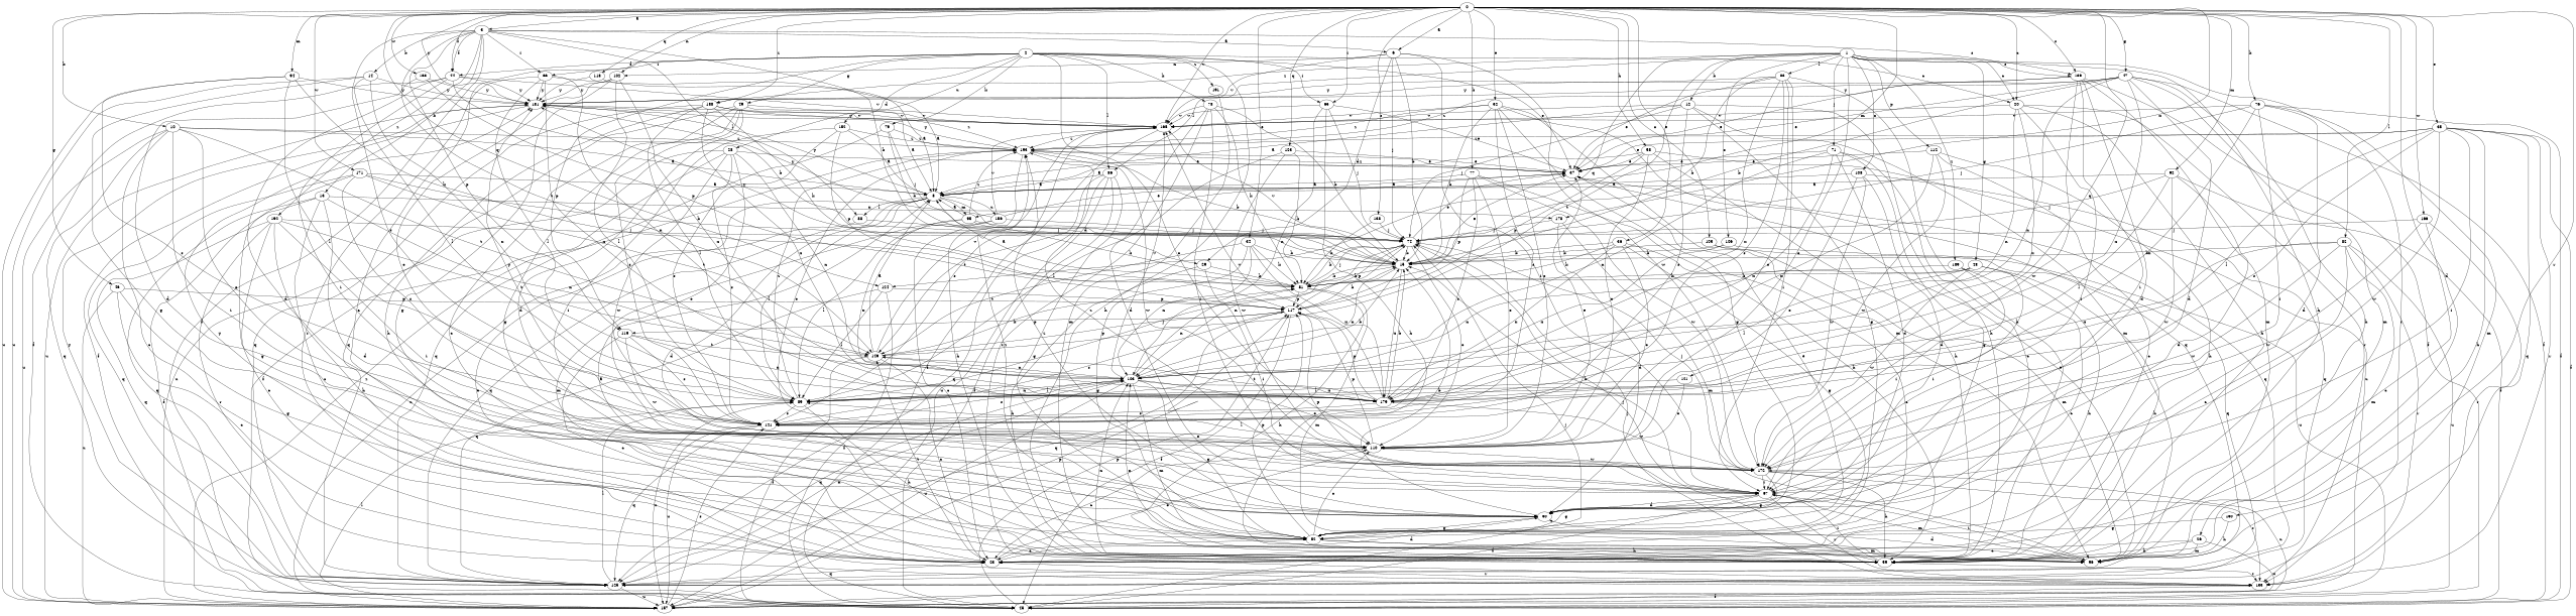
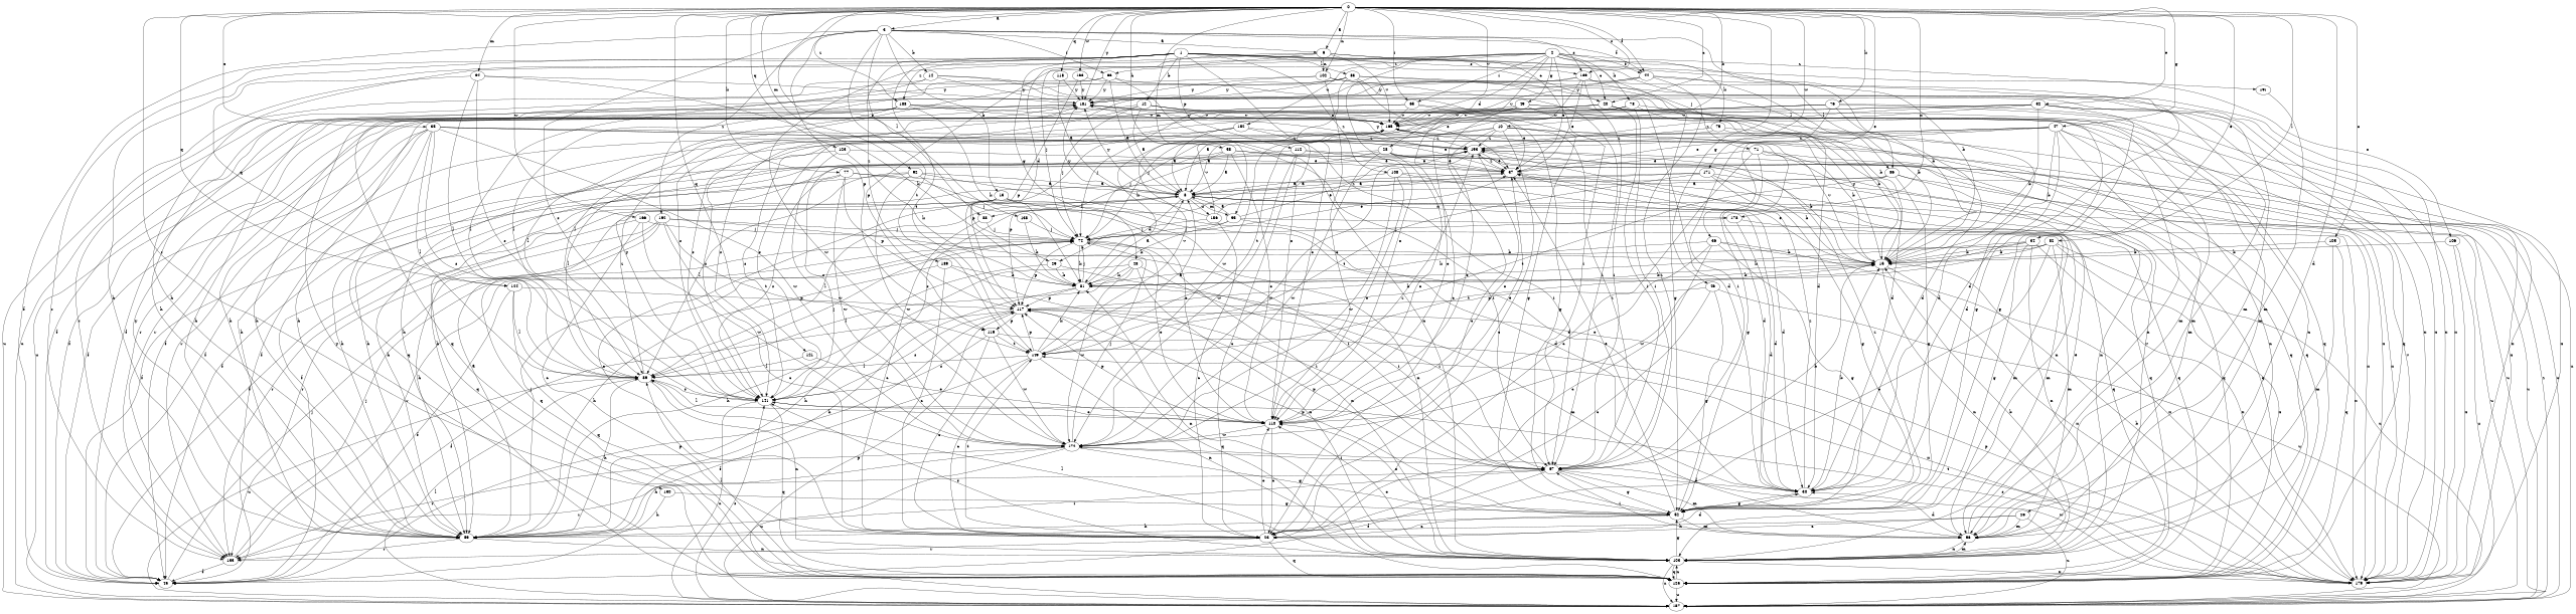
  strict digraph {
    0
    3
    6
    10
    20
    26
    32
    34
    35
    36
    44
    46
    47
    58
    65
    76
    77
    82
    92
    94
    95
    102
    105
    118
    121
    123
    124
    130
    138
    139
    165
    166
    n33 [label=163]
    171
    178
    n36 [label=181]
    188
    149
    66
    116
    13
    14
    15
    45
    88
    141
    192
    29
    67
    74
    172
    110
    23
    8
    125
    157
    193
    59
    133
    103
    179
    96
    52
    81
    37
    89
    30
    117
    1
    12
    48
    71
    83
    86
    106
    108
    112
    189
    2
    28
    49
    78
    79
    152
    191
    156
    0 -> 3 [label=a]
    0 -> 6 [label=a]
    0 -> 10 [label=b]
    0 -> 20 [label=c]
    0 -> 26 [label=d]
    0 -> 32 [label=e]
    0 -> 34 [label=e]
    0 -> 35 [label=e]
    0 -> 36 [label=e]
    0 -> 44 [label=f]
    0 -> 46 [label=g]
    0 -> 47 [label=g]
    0 -> 58 [label=h]
    0 -> 65 [label=i]
    0 -> 76 [label=k]
    0 -> 77 [label=k]
    0 -> 82 [label=l]
    0 -> 92 [label=m]
    0 -> 94 [label=m]
    0 -> 95 [label=m]
    0 -> 102 [label=n]
    0 -> 105 [label=o]
    0 -> 118 [label=q]
    0 -> 121 [label=q]
    0 -> 123 [label=q]
    0 -> 124 [label=q]
    0 -> 130 [label=r]
    0 -> 138 [label=s]
    0 -> 139 [label=s]
    0 -> 165 [label=v]
    0 -> 166 [label=w]
    0 -> n33 [label=w]
    0 -> 171 [label=w]
    0 -> 178 [label=x]
    0 -> n36 [label=y]
    0 -> 188 [label=z]
    3 -> 6 [label=a]
    3 -> 44 [label=f]
    3 -> 139 [label=s]
    3 -> 149 [label=t]
    3 -> 66 [label=i]
    3 -> 116 [label=p]
    3 -> 13 [label=b]
    3 -> 14 [label=b]
    3 -> 15 [label=b]
    3 -> 45 [label=f]
    3 -> 88 [label=l]
    3 -> 141 [label=s]
    3 -> 192 [label=z]
    6 -> 102 [label=n]
    6 -> 165 [label=v]
    6 -> 15 [label=b]
    6 -> 29 [label=d]
    6 -> 67 [label=i]
    6 -> 74 [label=j]
    6 -> 172 [label=w]
    10 -> 149 [label=t]
    10 -> 67 [label=i]
    10 -> 110 [label=o]
    10 -> 23 [label=c]
    10 -> 8 [label=a]
    10 -> 125 [label=q]
    10 -> 157 [label=u]
    10 -> 193 [label=z]
    20 -> 165 [label=v]
    20 -> 67 [label=i]
    20 -> 59 [label=h]
    20 -> 133 [label=r]
    20 -> 103 [label=n]
    20 -> 179 [label=x]
    26 -> 23 [label=c]
    26 -> 157 [label=u]
    26 -> 59 [label=h]
    26 -> 96 [label=m]
    32 -> 165 [label=v]
    32 -> 15 [label=b]
    32 -> 141 [label=s]
    32 -> 110 [label=o]
    32 -> 125 [label=q]
    32 -> 193 [label=z]
    32 -> 96 [label=m]
    32 -> 52 [label=g]
    34 -> 149 [label=t]
    34 -> 15 [label=b]
    34 -> 103 [label=n]
    34 -> 179 [label=x]
    34 -> 52 [label=g]
    34 -> 81 [label=k]
    35 -> 45 [label=f]
    35 -> 141 [label=s]
    35 -> 67 [label=i]
    35 -> 172 [label=w]
    35 -> 125 [label=q]
    35 -> 193 [label=z]
    35 -> 59 [label=h]
    35 -> 133 [label=r]
    35 -> 37 [label=e]
    35 -> 89 [label=l]
    36 -> 15 [label=b]
    36 -> 110 [label=o]
    36 -> 23 [label=c]
    36 -> 179 [label=x]
    36 -> 52 [label=g]
    36 -> 81 [label=k]
    44 -> 165 [label=v]
    44 -> n36 [label=y]
    44 -> 15 [label=b]
    44 -> 45 [label=f]
    44 -> 67 [label=i]
    44 -> 30 [label=d]
    46 -> 23 [label=c]
    46 -> 157 [label=u]
    46 -> 52 [label=g]
    46 -> 117 [label=p]
-   47 -> n36 [label=y]
    47 -> 15 [label=b]
    47 -> 45 [label=f]
    47 -> 193 [label=z]
    47 -> 59 [label=h]
    47 -> 103 [label=n]
    47 -> 179 [label=x]
    47 -> 96 [label=m]
    47 -> 37 [label=e]
    47 -> 30 [label=d]
    58 -> 110 [label=o]
    58 -> 8 [label=a]
    58 -> 157 [label=u]
    58 -> 59 [label=h]
    58 -> 37 [label=e]
    58 -> 117 [label=p]
    65 -> 165 [label=v]
    65 -> 74 [label=j]
    65 -> 59 [label=h]
    65 -> 103 [label=n]
    65 -> 37 [label=e]
    76 -> 165 [label=v]
    76 -> 45 [label=f]
    76 -> 67 [label=i]
    76 -> 74 [label=j]
    76 -> 179 [label=x]
    76 -> 96 [label=m]
    76 -> 30 [label=d]
    77 -> 141 [label=s]
    77 -> 172 [label=w]
    77 -> 110 [label=o]
    77 -> 8 [label=a]
    77 -> 59 [label=h]
    77 -> 117 [label=p]
    82 -> 15 [label=b]
    82 -> 172 [label=w]
    82 -> 23 [label=c]
    82 -> 157 [label=u]
    82 -> 133 [label=r]
    82 -> 179 [label=x]
    82 -> 96 [label=m]
    92 -> 45 [label=f]
    92 -> 74 [label=j]
    92 -> 172 [label=w]
    92 -> 8 [label=a]
    92 -> 89 [label=l]
    92 -> 30 [label=d]
    94 -> n36 [label=y]
    94 -> 141 [label=s]
    94 -> 157 [label=u]
    94 -> 81 [label=k]
    94 -> 89 [label=l]
    95 -> 74 [label=j]
    95 -> 8 [label=a]
    95 -> 193 [label=z]
    95 -> 179 [label=x]
    95 -> 96 [label=m]
    95 -> 81 [label=k]
    102 -> n36 [label=y]
    102 -> 110 [label=o]
    102 -> 179 [label=x]
    102 -> 52 [label=g]
    102 -> 89 [label=l]
    105 -> 15 [label=b]
    105 -> 125 [label=q]
    105 -> 96 [label=m]
    118 -> n36 [label=y]
    118 -> 8 [label=a]
    121 -> 110 [label=o]
    121 -> 89 [label=l]
    123 -> 172 [label=w]
    123 -> 81 [label=k]
    123 -> 37 [label=e]
    123 -> 89 [label=l]
    124 -> 45 [label=f]
    124 -> 125 [label=q]
    124 -> 89 [label=l]
    124 -> 117 [label=p]
    130 -> 59 [label=h]
    130 -> 52 [label=g]
    138 -> 74 [label=j]
    138 -> 81 [label=k]
    139 -> n36 [label=y]
    139 -> 45 [label=f]
    139 -> 67 [label=i]
    139 -> 172 [label=w]
    139 -> 96 [label=m]
    139 -> 37 [label=e]
    139 -> 30 [label=d]
    165 -> n36 [label=y]
    165 -> 45 [label=f]
    165 -> 141 [label=s]
    165 -> 193 [label=z]
    166 -> 74 [label=j]
    166 -> 172 [label=w]
    166 -> 23 [label=c]
    166 -> 133 [label=r]
    n33 -> n36 [label=y]
    n33 -> 30 [label=d]
    n33 -> 117 [label=p]
    171 -> 149 [label=t]
    171 -> 15 [label=b]
    171 -> 141 [label=s]
    171 -> 8 [label=a]
    171 -> 125 [label=q]
    171 -> 52 [label=g]
    178 -> 74 [label=j]
    178 -> 96 [label=m]
    178 -> 30 [label=d]
    n36 -> 165 [label=v]
    n36 -> 45 [label=f]
    n36 -> 157 [label=u]
    188 -> 165 [label=v]
    188 -> 125 [label=q]
    188 -> 193 [label=z]
    188 -> 59 [label=h]
    188 -> 179 [label=x]
    188 -> 81 [label=k]
    188 -> 89 [label=l]
    149 -> 165 [label=v]
    149 -> 45 [label=f]
    149 -> 23 [label=c]
    149 -> 8 [label=a]
    149 -> 103 [label=n]
    149 -> 81 [label=k]
-   156 -> 89 [label=l]
+   149 -> 89 [label=l]
    149 -> 117 [label=p]
    66 -> n36 [label=y]
    66 -> 8 [label=a]
    66 -> 133 [label=r]
    66 -> 103 [label=n]
    66 -> 179 [label=x]
    66 -> 89 [label=l]
    116 -> 149 [label=t]
    116 -> 141 [label=s]
    116 -> 172 [label=w]
    116 -> 23 [label=c]
    116 -> 179 [label=x]
    13 -> 178 [label=x]
    13 -> 45 [label=f]
    13 -> 23 [label=c]
    13 -> 125 [label=q]
    13 -> 103 [label=n]
    13 -> 30 [label=d]
    14 -> n36 [label=y]
    14 -> 157 [label=u]
    14 -> 179 [label=x]
    14 -> 52 [label=g]
    14 -> 89 [label=l]
    15 -> 165 [label=v]
    15 -> n36 [label=y]
    15 -> 103 [label=n]
    15 -> 179 [label=x]
    15 -> 81 [label=k]
    15 -> 37 [label=e]
    45 -> 74 [label=j]
    45 -> 117 [label=p]
    88 -> 74 [label=j]
    88 -> 23 [label=c]
    141 -> n36 [label=y]
    141 -> 110 [label=o]
    141 -> 125 [label=q]
    141 -> 157 [label=u]
    192 -> 149 [label=t]
    192 -> 67 [label=i]
    192 -> 74 [label=j]
    192 -> 23 [label=c]
    192 -> 125 [label=q]
    192 -> 59 [label=h]
    192 -> 133 [label=r]
    29 -> 67 [label=i]
    29 -> 59 [label=h]
    29 -> 81 [label=k]
    67 -> 15 [label=b]
    67 -> 45 [label=f]
    67 -> 133 [label=r]
    67 -> 96 [label=m]
    67 -> 52 [label=g]
    67 -> 30 [label=d]
    67 -> 117 [label=p]
    74 -> 15 [label=b]
    74 -> 110 [label=o]
    74 -> 103 [label=n]
    74 -> 81 [label=k]
    74 -> 37 [label=e]
    74 -> 117 [label=p]
    172 -> 67 [label=i]
    172 -> 74 [label=j]
    172 -> 157 [label=u]
    172 -> 193 [label=z]
    172 -> 59 [label=h]
    172 -> 133 [label=r]
    172 -> 52 [label=g]
    110 -> 172 [label=w]
    110 -> 23 [label=c]
    110 -> 37 [label=e]
    110 -> 89 [label=l]
    110 -> 117 [label=p]
    23 -> 149 [label=t]
    23 -> 110 [label=o]
    23 -> 125 [label=q]
    23 -> 133 [label=r]
    23 -> 30 [label=d]
    8 -> 95 [label=m]
    8 -> n36 [label=y]
    8 -> 88 [label=l]
    8 -> 29 [label=d]
    8 -> 125 [label=q]
    8 -> 157 [label=u]
    8 -> 89 [label=l]
    8 -> 30 [label=d]
    8 -> 156 [label=u]
    125 -> n36 [label=y]
    125 -> 157 [label=u]
    125 -> 103 [label=n]
    125 -> 89 [label=l]
    157 -> 141 [label=s]
    157 -> 193 [label=z]
    157 -> 89 [label=l]
    157 -> 117 [label=p]
    193 -> n36 [label=y]
    193 -> 15 [label=b]
    193 -> 172 [label=w]
    193 -> 110 [label=o]
    193 -> 59 [label=h]
    193 -> 37 [label=e]
    59 -> n36 [label=y]
    59 -> 67 [label=i]
    59 -> 74 [label=j]
    59 -> 8 [label=a]
    59 -> 133 [label=r]
    59 -> 103 [label=n]
    133 -> 45 [label=f]
    133 -> 74 [label=j]
    103 -> 165 [label=v]
    103 -> 15 [label=b]
    103 -> 141 [label=s]
    103 -> 110 [label=o]
    103 -> 125 [label=q]
    103 -> 157 [label=u]
    103 -> 179 [label=x]
    103 -> 96 [label=m]
    103 -> 52 [label=g]
    103 -> 81 [label=n]
    103 -> 89 [label=l]
    179 -> 165 [label=v]
    179 -> 149 [label=t]
    179 -> 15 [label=b]
    179 -> 141 [label=s]
    179 -> 172 [label=w]
    179 -> 117 [label=p]
    96 -> 67 [label=i]
    96 -> 103 [label=n]
    96 -> 37 [label=e]
    96 -> 30 [label=d]
    52 -> 110 [label=o]
    52 -> 23 [label=c]
    52 -> 193 [label=z]
    52 -> 59 [label=h]
    52 -> 96 [label=m]
    52 -> 37 [label=e]
    52 -> 117 [label=p]
    81 -> 15 [label=b]
    81 -> 74 [label=j]
    81 -> 8 [label=a]
    81 -> 59 [label=h]
    81 -> 96 [label=m]
    81 -> 117 [label=p]
    37 -> 8 [label=a]
    37 -> 125 [label=q]
    37 -> 193 [label=z]
    89 -> 141 [label=s]
    89 -> 74 [label=j]
    89 -> 157 [label=u]
    89 -> 193 [label=z]
    89 -> 59 [label=h]
    89 -> 103 [label=n]
    30 -> 15 [label=b]
    30 -> 193 [label=z]
    30 -> 52 [label=g]
    117 -> 116 [label=p]
    117 -> 15 [label=b]
    117 -> 45 [label=f]
    117 -> 141 [label=s]
    117 -> 125 [label=q]
    1 -> 20 [label=c]
    1 -> 124 [label=q]
    1 -> 139 [label=s]
    1 -> 188 [label=z]
    1 -> 149 [label=t]
    1 -> 110 [label=o]
    1 -> 59 [label=h]
    1 -> 133 [label=r]
    1 -> 12 [label=b]
    1 -> 48 [label=g]
    1 -> 71 [label=j]
    1 -> 83 [label=l]
    1 -> 86 [label=l]
    1 -> 106 [label=o]
    1 -> 108 [label=o]
    1 -> 112 [label=p]
    1 -> 189 [label=z]
    12 -> 165 [label=v]
    12 -> 141 [label=s]
    12 -> 74 [label=j]
    12 -> 8 [label=a]
    12 -> 59 [label=h]
    12 -> 96 [label=m]
    12 -> 52 [label=g]
    48 -> 67 [label=i]
    48 -> 172 [label=w]
    48 -> 59 [label=h]
    48 -> 103 [label=n]
    48 -> 81 [label=k]
    48 -> 89 [label=l]
    71 -> 23 [label=c]
    71 -> 103 [label=n]
    71 -> 179 [label=x]
    71 -> 52 [label=g]
    71 -> 37 [label=e]
    71 -> 30 [label=d]
    83 -> n36 [label=y]
    83 -> 15 [label=b]
    83 -> 141 [label=s]
    83 -> 67 [label=i]
    83 -> 110 [label=o]
    83 -> 59 [label=h]
    83 -> 179 [label=x]
    83 -> 37 [label=e]
    86 -> 149 [label=t]
    86 -> 45 [label=f]
    86 -> 8 [label=a]
    86 -> 125 [label=q]
    86 -> 157 [label=u]
    86 -> 52 [label=g]
    106 -> 15 [label=b]
    106 -> 157 [label=u]
    106 -> 179 [label=x]
    108 -> 172 [label=w]
    108 -> 110 [label=o]
    108 -> 8 [label=a]
    108 -> 125 [label=q]
    108 -> 30 [label=d]
    112 -> 172 [label=w]
    112 -> 23 [label=c]
    112 -> 59 [label=h]
    112 -> 179 [label=x]
    112 -> 37 [label=e]
    189 -> 67 [label=i]
    189 -> 23 [label=c]
    189 -> 59 [label=h]
    189 -> 81 [label=k]
    2 -> 20 [label=c]
    2 -> 44 [label=f]
    2 -> 65 [label=i]
    2 -> 66 [label=i]
    2 -> 116 [label=p]
    2 -> 110 [label=o]
    2 -> 23 [label=c]
    2 -> 59 [label=h]
    2 -> 37 [label=e]
    2 -> 86 [label=l]
    2 -> 28 [label=d]
    2 -> 49 [label=g]
    2 -> 78 [label=k]
    2 -> 79 [label=k]
    2 -> 152 [label=u]
    2 -> 191 [label=z]
    28 -> 45 [label=f]
    28 -> 141 [label=s]
    28 -> 172 [label=w]
    28 -> 110 [label=o]
    28 -> 157 [label=u]
    28 -> 103 [label=n]
    28 -> 37 [label=e]
    49 -> 165 [label=v]
    49 -> 141 [label=s]
    49 -> 23 [label=c]
    49 -> 8 [label=a]
    49 -> 125 [label=q]
    49 -> 52 [label=g]
    49 -> 30 [label=d]
    78 -> 165 [label=v]
    78 -> 15 [label=b]
    78 -> 67 [label=i]
    78 -> 133 [label=r]
    78 -> 81 [label=k]
    78 -> 30 [label=d]
    79 -> 15 [label=b]
    79 -> 74 [label=j]
    79 -> 125 [label=q]
    79 -> 193 [label=z]
    152 -> 141 [label=s]
    152 -> 67 [label=i]
    152 -> 8 [label=a]
    152 -> 193 [label=z]
    152 -> 117 [label=p]
    191 -> 96 [label=m]
    156 -> 165 [label=v]
    156 -> n36 [label=y]
    156 -> 74 [label=j]
    156 -> 23 [label=c]
    156 -> 37 [label=e]
  }
